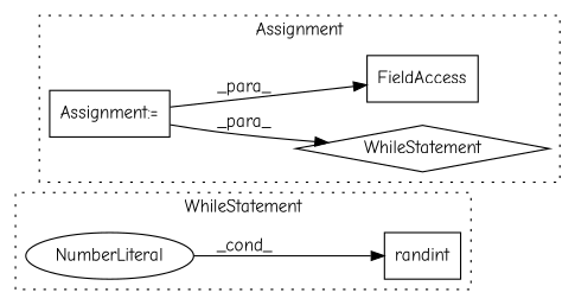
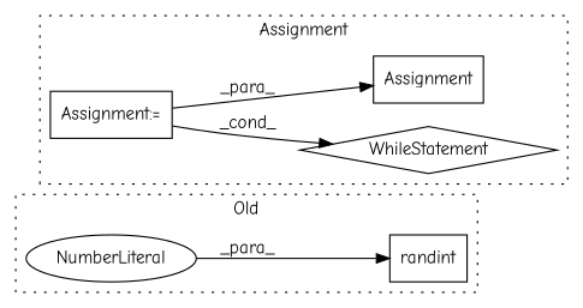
  digraph {
    fontname="Comic Neue"
    rankdir=LR
    node [fontname="Comic Neue" shape=box]
    edge [fontname="Comic Neue"]
    n1 [a=32 l="8,1" label=randint s="2891,2913"]
    n2 [a=34 l=1 label=NumberLiteral s=2899 shape=ellipse]
    n3 [a=61 l="7,2" label=WhileStatement s="3303,3324" shape=diamond]
    n4 [a=7 l="53,2" label="Assignment:=" s="2212,2290"]
-   n5 [a=22 l=18 label=FieldAccess s=3351]
+   n5 [a=22 l=18 label=Assignment s=3351]
    subgraph cluster_1 {
-     label=WhileStatement
+     label=Old
      style=dotted
      n1
      n2
    }
    subgraph cluster_2 {
      label=Assignment
      style=dotted
      n3
      n4
      n5
    }
-   n2 -> n1 [label=_cond_]
-   n4 -> n3 [label=_para_]
+   n2 -> n1 [label=_para_]
+   n4 -> n3 [label=_cond_]
    n4 -> n5 [label=_para_]
  }
